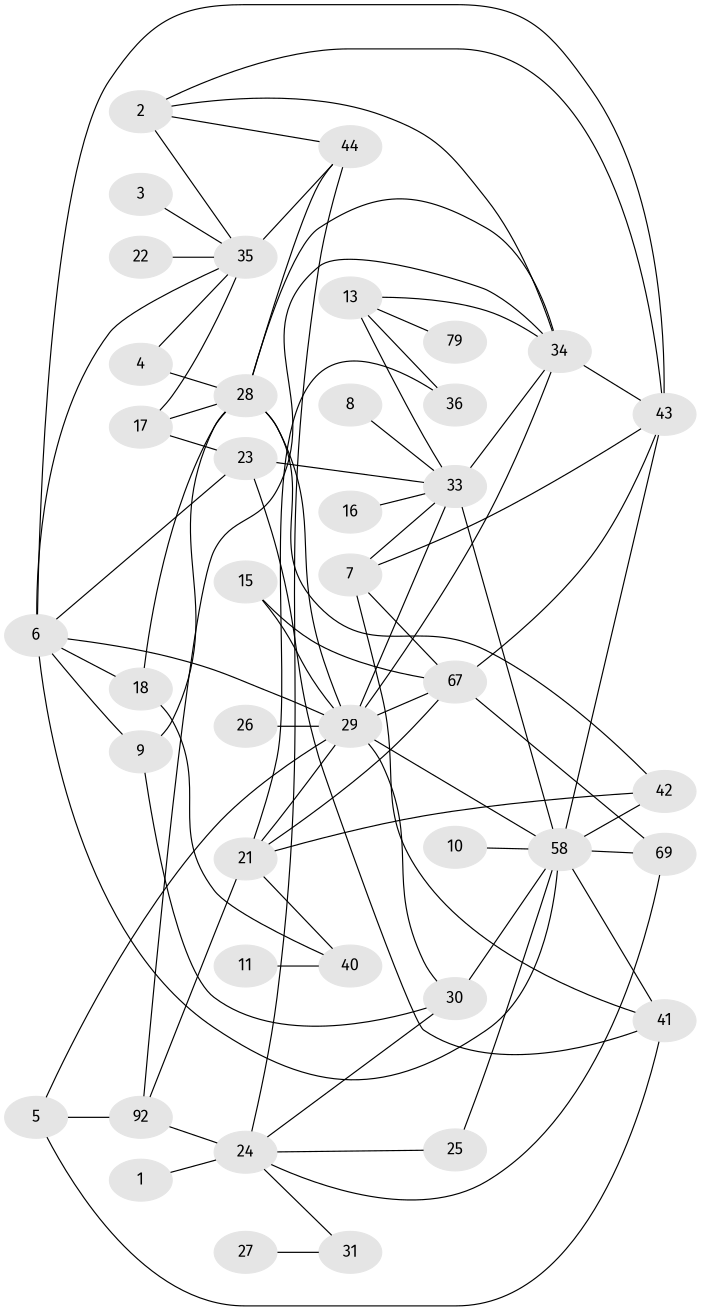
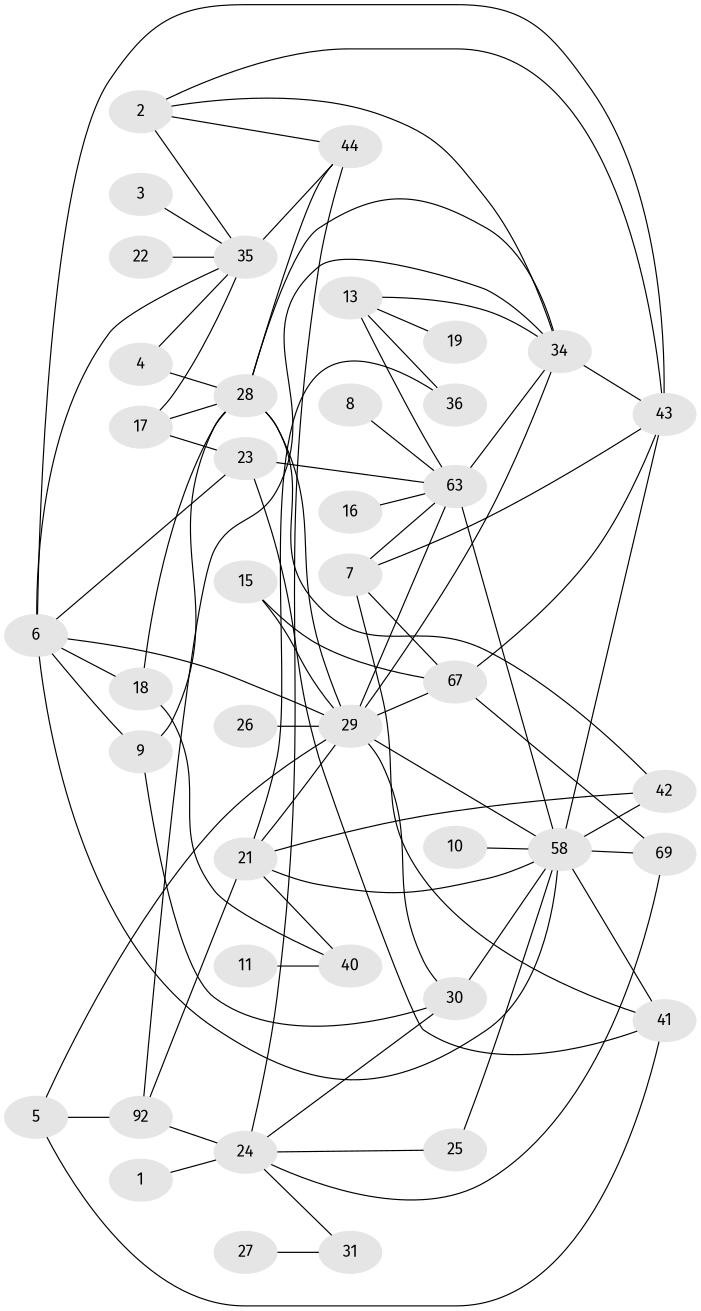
  graph {
    fontname="Fira Sans"
    rankdir=LR
    node [color=gray90 fontname="Fira Sans" style=filled]
    edge [fontname="Fira Sans" weight=1.0]
    1
    24
    44
    30
    25
    31
    n7 [label=69]
    2
    34
    35
    43
    3
    4
    28
    29
    42
    n17 [label=58]
-   33
+   33 [label=63]
    n19 [label=67]
    5
    n21 [label=92]
    41
    21
    6
    9
    18
    23
    40
    7
    8
    10
    11
    36
    13
-   19 [label=79]
+   19
    15
    16
    17
    22
    26
    27
    1 -- 24
    24 -- 44
    24 -- 30
    24 -- 25
    24 -- 31
    24 -- n7
    30 -- n17
    25 -- n17
    2 -- 44
    2 -- 34
    2 -- 35
    2 -- 43
    34 -- 43 [weight=2.0]
    35 -- 44
    3 -- 35
    4 -- 35
    4 -- 28
    28 -- 44
    28 -- 34
    28 -- 29
    28 -- 42
    29 -- 30
    29 -- 34
    29 -- n17
    29 -- 33
    29 -- n19
    n17 -- n7
    n17 -- 43
    n17 -- 42
    n17 -- 41
    33 -- 34
    33 -- n17 [weight=2.0]
    n19 -- n7
    n19 -- 43 [weight=2.0]
    5 -- 29
    5 -- n21
    5 -- 41
    n21 -- 24
    n21 -- 34
    n21 -- 21
    21 -- 29
    21 -- 42
-   21 -- n19
+   21 -- n17
    21 -- 40
    21 -- 36
    6 -- 35
    6 -- 43
    6 -- 29
    6 -- n17
    6 -- 9
    6 -- 18
    6 -- 23
    9 -- 30
    9 -- 28
    18 -- 28
    18 -- 40
    23 -- 33
    23 -- 41
    7 -- 43
    7 -- 33
    7 -- n19
    7 -- 41
    8 -- 33
    10 -- n17
    11 -- 40
    13 -- 34
    13 -- 33
    13 -- 36
    13 -- 19
    15 -- 29
    15 -- n19
    16 -- 33
    17 -- 35
    17 -- 28
    17 -- 23
    22 -- 35
    26 -- 29
    27 -- 31
  }
